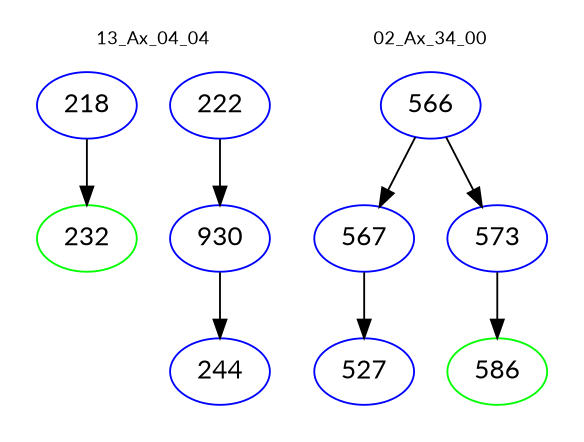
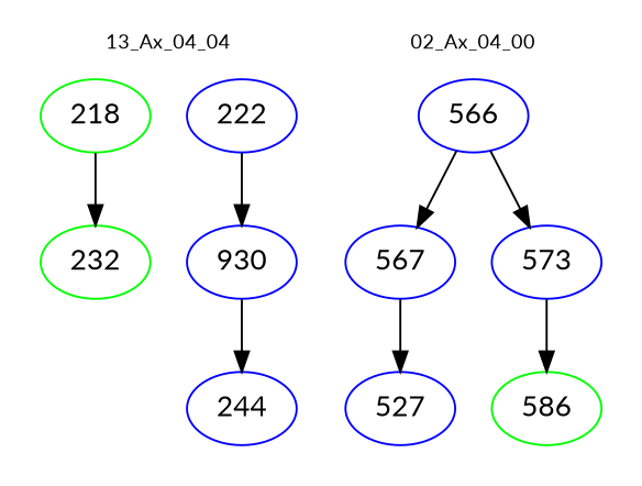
  digraph {
    fontname=Lato
    node [color=blue fontname=Lato]
    edge [color=black fontname=Lato]
    n1 [label=222]
-   n2 [label=218]
+   n2 [color=green label=218]
    n3 [label=930]
    n4 [color=green label=232]
    n5 [label=244]
    n6 [label=566]
    n7 [label=567]
    n8 [label=573]
    n9 [label=527]
    n10 [color=green label=586]
    subgraph cluster_1 {
      color=white
      fontsize=10
      label="13_Ax_04_04"
      n1
      n2
      n3
      n4
      n5
    }
    subgraph cluster_2 {
      color=white
      fontsize=10
-     label="02_Ax_34_00"
+     label="02_Ax_04_00"
      n6
      n7
      n8
      n9
      n10
    }
    n1 -> n3
    n2 -> n4
    n3 -> n5
    n6 -> n7
    n6 -> n8
    n7 -> n9
    n8 -> n10
  }
